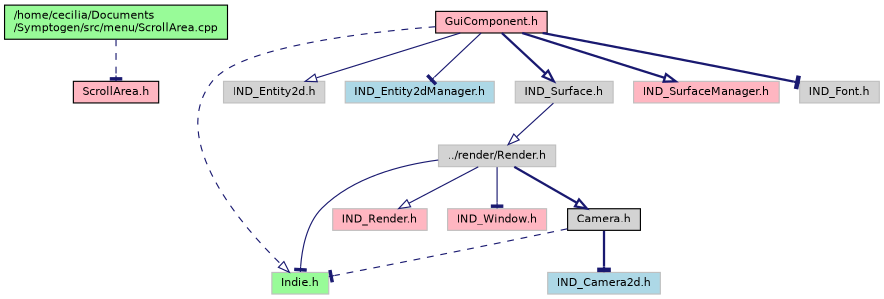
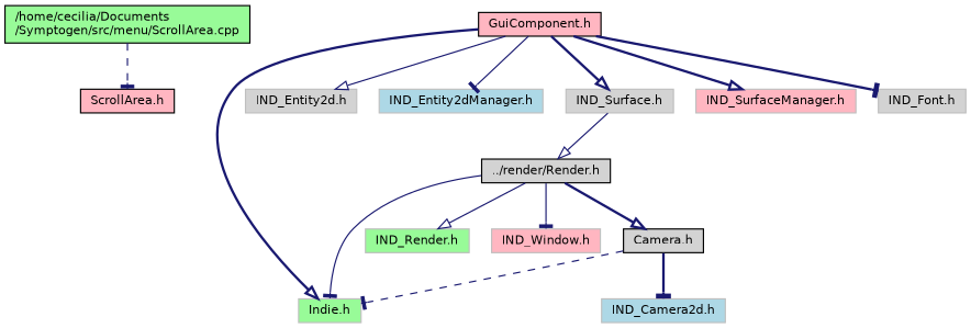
  digraph {
    node [color=grey75 fillcolor=lightgrey fontname=Helvetica fontsize=10 shape=record style=filled]
    edge [arrowhead=tee color=midnightblue fontname=Helvetica fontsize=10 labelfontname=Helvetica labelfontsize=10 style=bold]
    n1 [color=black fillcolor=palegreen fontcolor=black height=0.2 label="/home/cecilia/Documents\l/Symptogen/src/menu/ScrollArea.cpp" width=0.4]
    n2 [color=black fillcolor=lightpink height=0.2 label="ScrollArea.h" width=0.4]
    n3 [color=black fillcolor=lightpink height=0.2 label="GuiComponent.h" width=0.4]
    n4 [fillcolor=palegreen height=0.2 label="Indie.h" width=0.4]
    n5 [height=0.2 label="IND_Entity2d.h" width=0.4]
    n6 [fillcolor=lightblue height=0.2 label="IND_Entity2dManager.h" width=0.4]
    n7 [height=0.2 label="IND_Surface.h" width=0.4]
    n8 [fillcolor=lightpink height=0.2 label="IND_SurfaceManager.h" width=0.4]
    n9 [height=0.2 label="IND_Font.h" width=0.4]
-   n10 [height=0.2 label="../render/Render.h" width=0.4]
-   n11 [fillcolor=lightpink height=0.2 label="IND_Render.h" width=0.4]
+   n10 [color=black height=0.2 label="../render/Render.h" width=0.4]
+   n11 [fillcolor=palegreen height=0.2 label="IND_Render.h" width=0.4]
    n12 [fillcolor=lightpink height=0.2 label="IND_Window.h" width=0.4]
    n13 [color=black height=0.2 label="Camera.h" width=0.4]
    n14 [fillcolor=lightblue height=0.2 label="IND_Camera2d.h" width=0.4]
    n1 -> n2 [style=dashed]
-   n3 -> n4 [arrowhead=onormal style=dashed]
+   n3 -> n4 [arrowhead=onormal]
    n3 -> n5 [arrowhead=onormal style=solid]
    n3 -> n6 [style=solid]
    n3 -> n7 [arrowhead=onormal]
    n3 -> n8 [arrowhead=onormal]
    n3 -> n9
    n7 -> n10 [arrowhead=onormal style=solid]
    n10 -> n4 [style=solid]
    n10 -> n11 [arrowhead=onormal style=solid]
    n10 -> n12 [style=solid]
    n10 -> n13 [arrowhead=onormal]
    n13 -> n4 [style=dashed]
    n13 -> n14
  }
